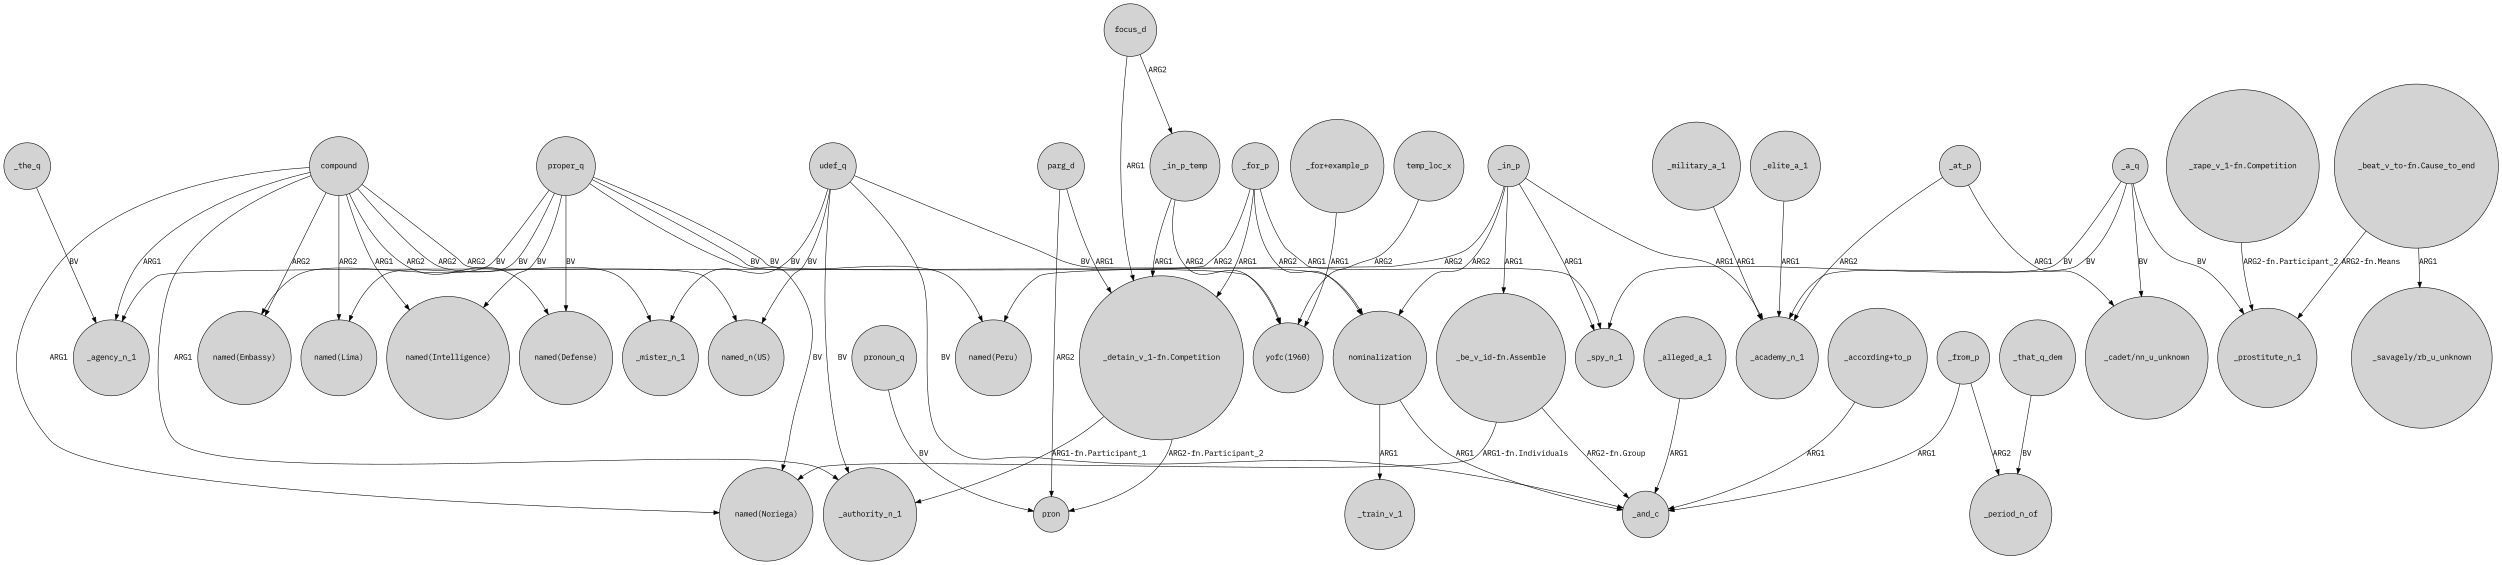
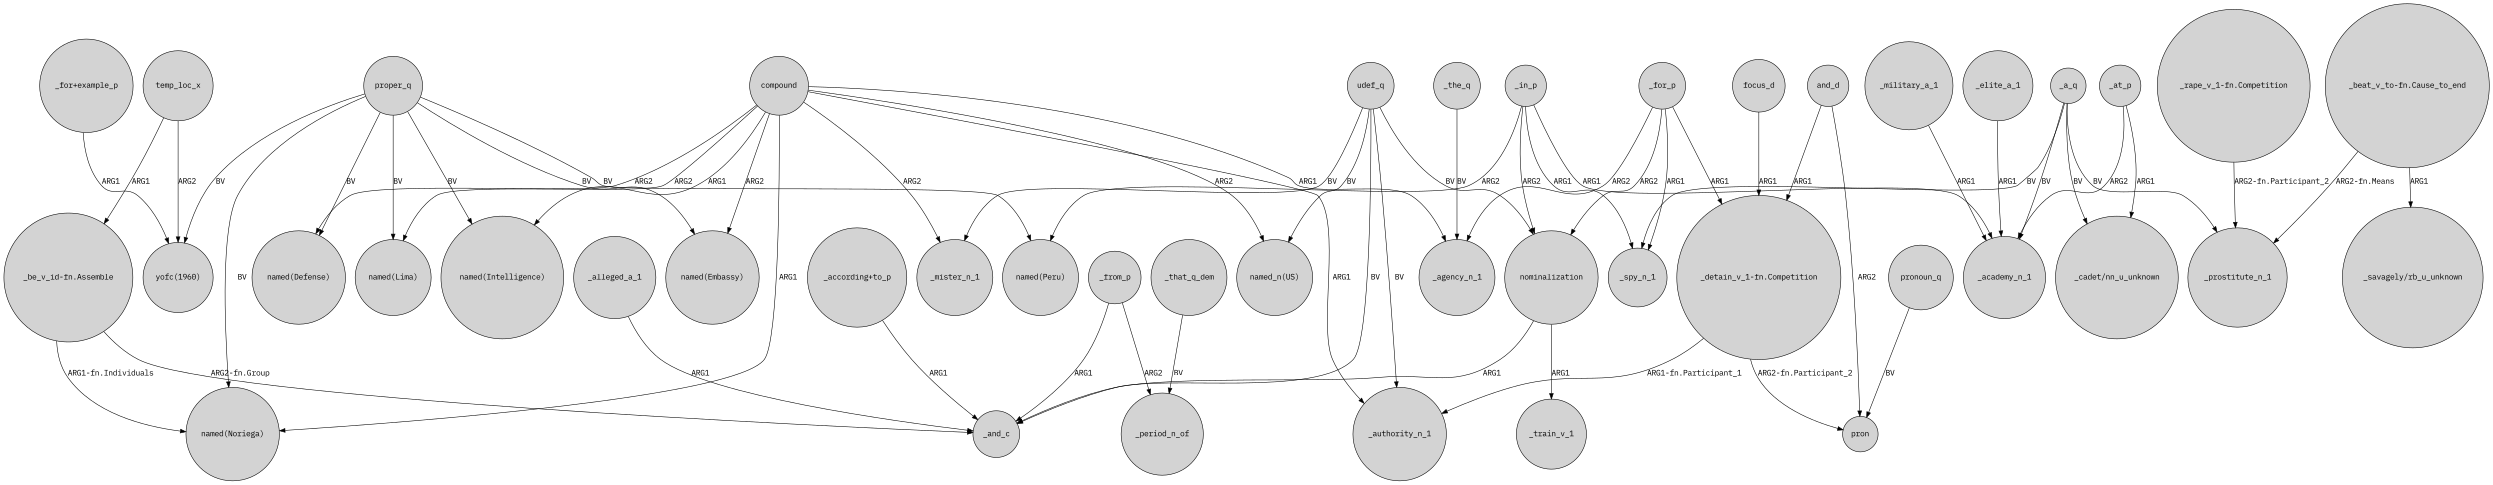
  digraph {
    fontname="IBM Plex Mono"
    node [fontname="IBM Plex Mono" shape=circle style=filled]
    edge [fontname="IBM Plex Mono"]
    _in_p
    _spy_n_1
    _academy_n_1
    "named(Peru)"
    nominalization
    _and_c
    _train_v_1
    compound
    "named(Embassy)"
    "named(Noriega)"
    _agency_n_1
    _mister_n_1
    _authority_n_1
    "named(Defense)"
    "named(Intelligence)"
    "named(Lima)"
    "named_n(US)"
-   _in_p_temp
    "yofc(1960)"
    "_detain_v_1-fn.Competition"
    pron
    _elite_a_1
    "_be_v_id-fn.Assemble"
    udef_q
    "_rape_v_1-fn.Competition"
    _prostitute_n_1
    proper_q
    _for_p
    "_according+to_p"
-   parg_d
+   parg_d [label=and_d]
    _the_q
    _a_q
    "_cadet/nn_u_unknown"
    temp_loc_x
    "_beat_v_to-fn.Cause_to_end"
    "_savagely/rb_u_unknown"
    _military_a_1
    pronoun_q
    _at_p
    _that_q_dem
    _period_n_of
    focus_d
    _from_p
    _alleged_a_1
    "_for+example_p"
    _in_p -> _spy_n_1 [label=ARG1]
    _in_p -> _academy_n_1 [label=ARG1]
    _in_p -> "named(Peru)" [label=ARG2]
    _in_p -> nominalization [label=ARG2]
    nominalization -> _and_c [label=ARG1]
    nominalization -> _train_v_1 [label=ARG1]
    compound -> "named(Embassy)" [label=ARG2]
    compound -> "named(Noriega)" [label=ARG1]
    compound -> _agency_n_1 [label=ARG1]
    compound -> _mister_n_1 [label=ARG2]
    compound -> _authority_n_1 [label=ARG1]
    compound -> "named(Defense)" [label=ARG2]
    compound -> "named(Intelligence)" [label=ARG1]
    compound -> "named(Lima)" [label=ARG2]
    compound -> "named_n(US)" [label=ARG2]
-   _in_p_temp -> "yofc(1960)" [label=ARG2]
-   _in_p_temp -> "_detain_v_1-fn.Competition" [label=ARG1]
    "_detain_v_1-fn.Competition" -> _authority_n_1 [label="ARG1-fn.Participant_1"]
    "_detain_v_1-fn.Competition" -> pron [label="ARG2-fn.Participant_2"]
    _elite_a_1 -> _academy_n_1 [label=ARG1]
    "_be_v_id-fn.Assemble" -> _and_c [label="ARG2-fn.Group"]
    "_be_v_id-fn.Assemble" -> "named(Noriega)" [label="ARG1-fn.Individuals"]
    udef_q -> nominalization [label=BV]
    udef_q -> _and_c [label=BV]
    udef_q -> _mister_n_1 [label=BV]
    udef_q -> _authority_n_1 [label=BV]
    udef_q -> "named_n(US)" [label=BV]
    "_rape_v_1-fn.Competition" -> _prostitute_n_1 [label="ARG2-fn.Participant_2"]
    proper_q -> "named(Peru)" [label=BV]
    proper_q -> "named(Embassy)" [label=BV]
    proper_q -> "named(Noriega)" [label=BV]
    proper_q -> "named(Defense)" [label=BV]
    proper_q -> "named(Intelligence)" [label=BV]
    proper_q -> "named(Lima)" [label=BV]
    proper_q -> "yofc(1960)" [label=BV]
    _for_p -> _spy_n_1 [label=ARG1]
    _for_p -> nominalization [label=ARG2]
    _for_p -> _agency_n_1 [label=ARG2]
    _for_p -> "_detain_v_1-fn.Competition" [label=ARG1]
    "_according+to_p" -> _and_c [label=ARG1]
    parg_d -> "_detain_v_1-fn.Competition" [label=ARG1]
    parg_d -> pron [label=ARG2]
    _the_q -> _agency_n_1 [label=BV]
    _a_q -> _spy_n_1 [label=BV]
    _a_q -> _academy_n_1 [label=BV]
    _a_q -> _prostitute_n_1 [label=BV]
    _a_q -> "_cadet/nn_u_unknown" [label=BV]
    temp_loc_x -> "yofc(1960)" [label=ARG2]
-   _in_p -> "_be_v_id-fn.Assemble" [label=ARG1]
+   temp_loc_x -> "_be_v_id-fn.Assemble" [label=ARG1]
    "_beat_v_to-fn.Cause_to_end" -> _prostitute_n_1 [label="ARG2-fn.Means"]
    "_beat_v_to-fn.Cause_to_end" -> "_savagely/rb_u_unknown" [label=ARG1]
    _military_a_1 -> _academy_n_1 [label=ARG1]
    pronoun_q -> pron [label=BV]
    _at_p -> _academy_n_1 [label=ARG2]
    _at_p -> "_cadet/nn_u_unknown" [label=ARG1]
    _that_q_dem -> _period_n_of [label=BV]
-   focus_d -> _in_p_temp [label=ARG2]
    focus_d -> "_detain_v_1-fn.Competition" [label=ARG1]
    _from_p -> _and_c [label=ARG1]
    _from_p -> _period_n_of [label=ARG2]
    _alleged_a_1 -> _and_c [label=ARG1]
    "_for+example_p" -> "yofc(1960)" [label=ARG1]
  }
